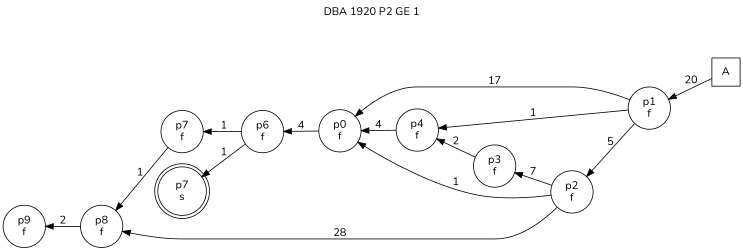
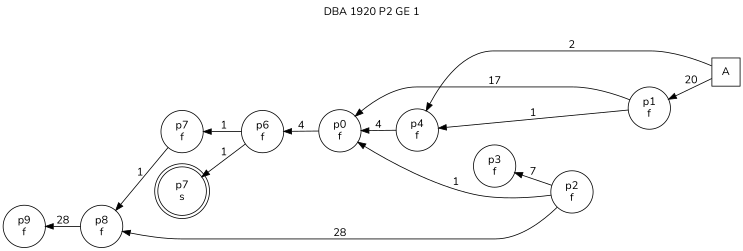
  digraph {
    fontname=Nunito
    label=" DBA 1920 P2 GE 1 "
    labelloc=tl
    rankdir=RL
    node [fontname=Nunito shape=circle]
    edge [fontname=Nunito]
    n1 [label=A shape=square]
    n2 [label="p1\nf"]
    n3 [label="p2\nf"]
    n4 [label="p4\nf"]
    n5 [label="p0\nf"]
    n6 [label="p3\nf"]
    n7 [label="p8\nf"]
    n8 [label="p6\nf"]
    n9 [label="p7\nf"]
    n10 [label="p7\ns" shape=doublecircle]
    n11 [label="p9\nf"]
    n1 -> n2 [label=20]
-   n2 -> n3 [label=5]
    n2 -> n4 [label=1]
    n2 -> n5 [label=17]
    n3 -> n5 [label=1]
    n3 -> n6 [label=7]
    n3 -> n7 [label=28]
    n4 -> n5 [label=4]
    n5 -> n8 [label=4]
-   n6 -> n4 [label=2]
-   n7 -> n11 [label=2]
+   n1 -> n4 [label=2]
+   n7 -> n11 [label=28]
    n8 -> n9 [label=1]
    n8 -> n10 [label=1]
    n9 -> n7 [label=1]
  }
